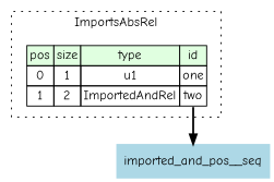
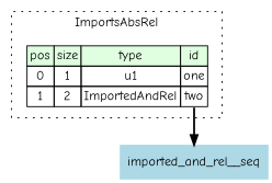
  digraph {
    rankdir=TB
    fontname="Comic Neue"
    node [shape=plaintext fontname="Comic Neue"]
    n1 [label=<<TABLE BORDER="0" CELLBORDER="1" CELLSPACING="0"> 			<TR><TD BGCOLOR="#E0FFE0">pos</TD><TD BGCOLOR="#E0FFE0">size</TD><TD BGCOLOR="#E0FFE0">type</TD><TD BGCOLOR="#E0FFE0">id</TD></TR> 			<TR><TD PORT="one_pos">0</TD><TD PORT="one_size">1</TD><TD>u1</TD><TD PORT="one_type">one</TD></TR> 			<TR><TD PORT="two_pos">1</TD><TD PORT="two_size">2</TD><TD>ImportedAndRel</TD><TD PORT="two_type">two</TD></TR> 		</TABLE>>]
-   imported_and_rel__seq [style=filled fillcolor=lightblue color=deeppink label=imported_and_pos__seq]
+   imported_and_rel__seq [style=filled fillcolor=lightblue color=deeppink]
    subgraph cluster_1 {
      label=ImportsAbsRel
      style=dotted
      n1
    }
    n1 -> imported_and_rel__seq [style=bold tailport=two_type fontname="Comic Neue"]
  }
